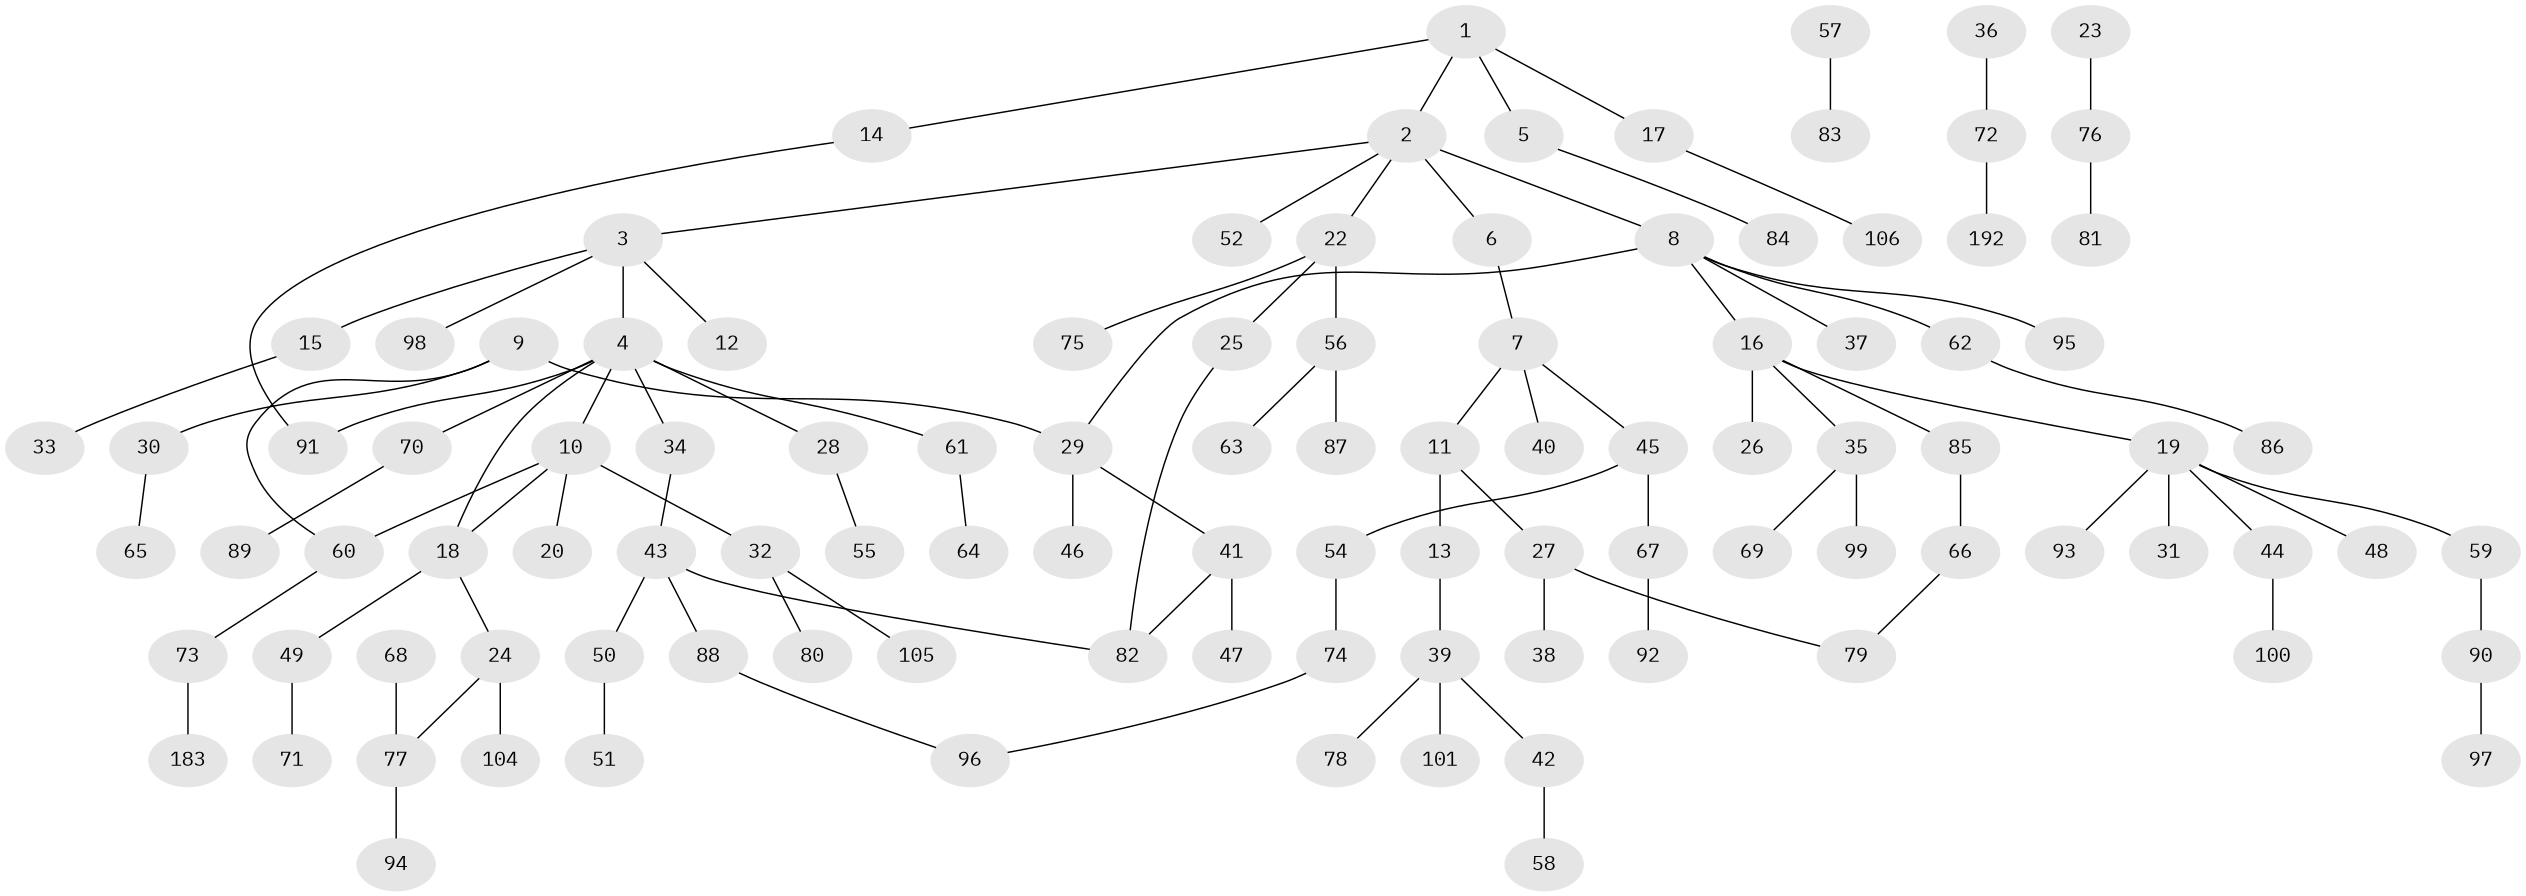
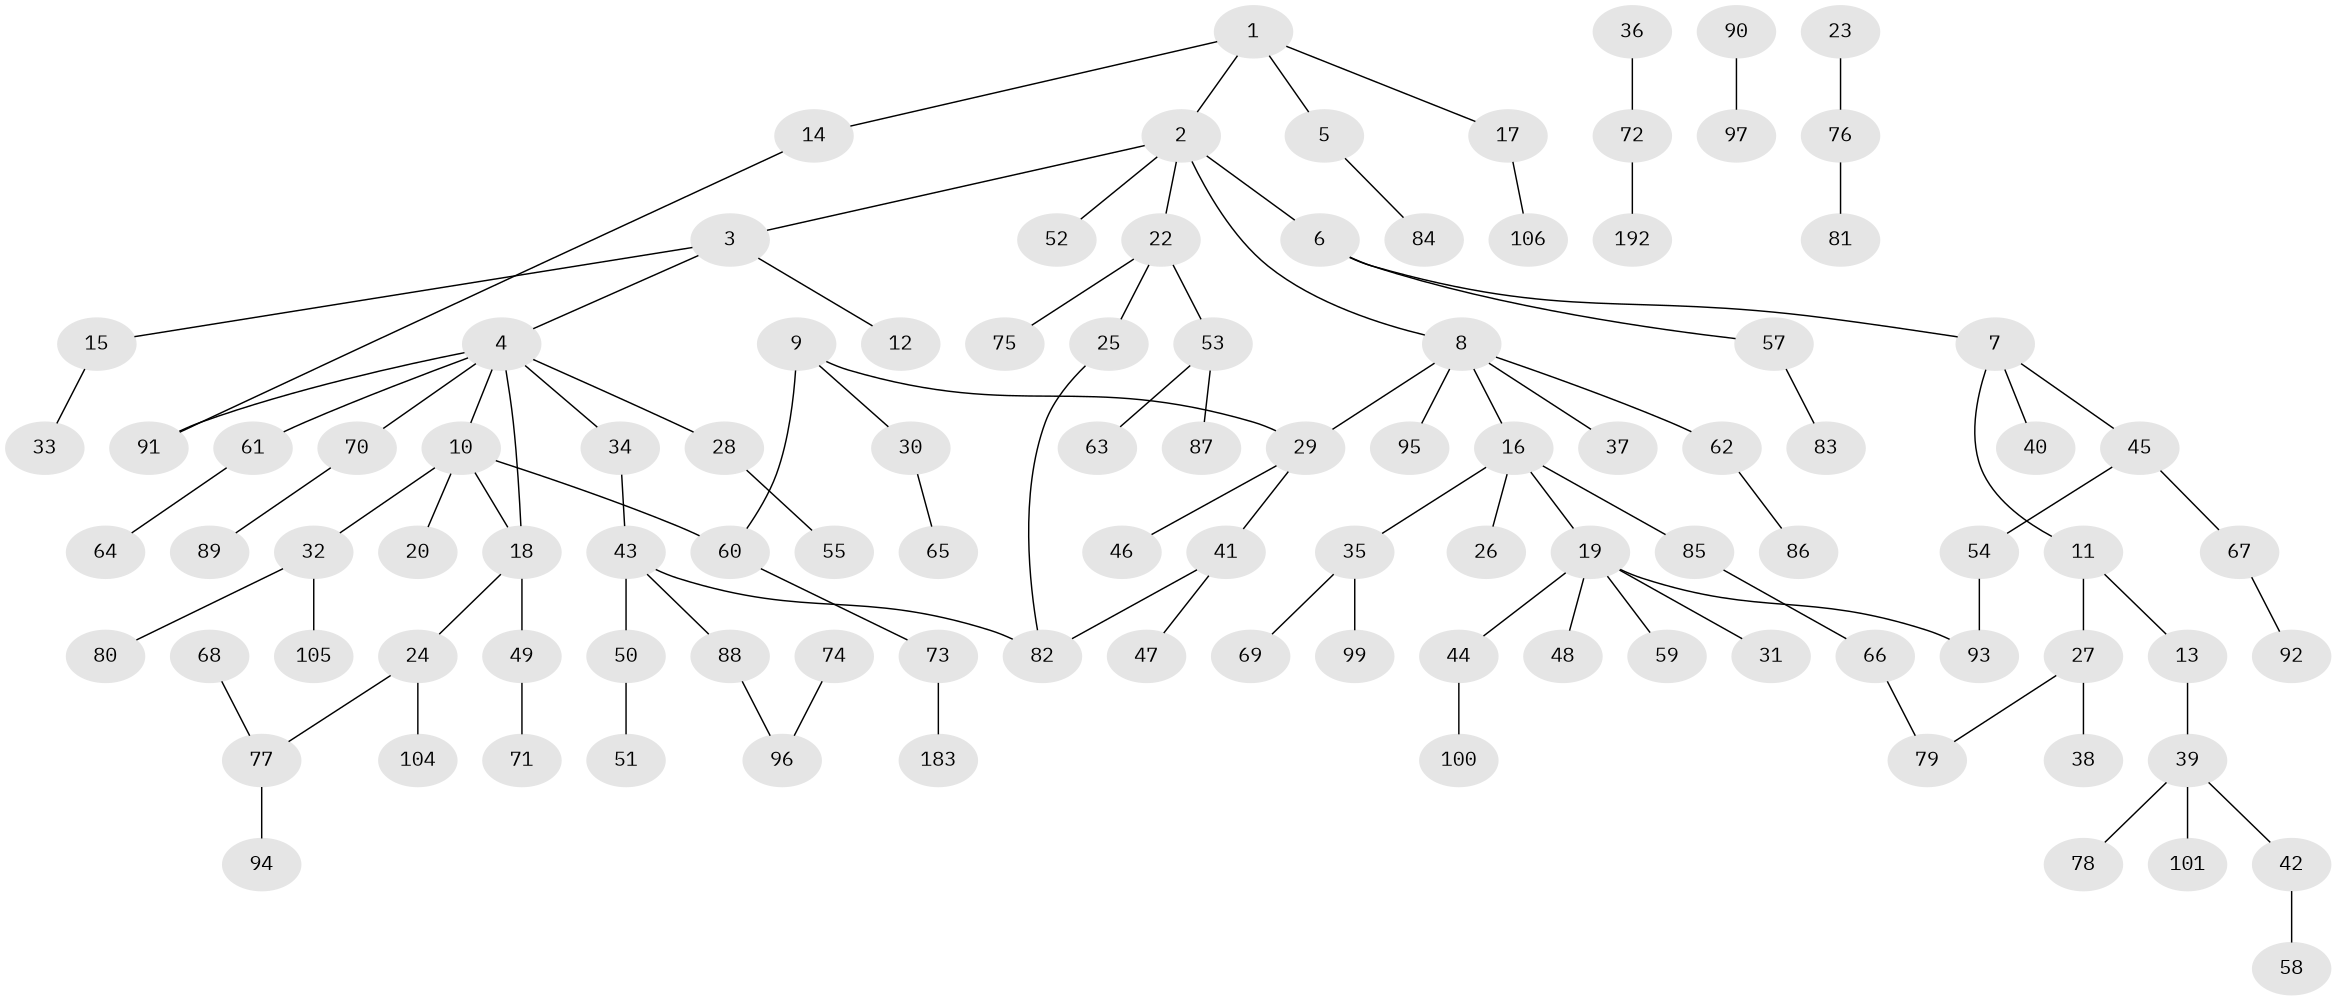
  graph {
    fontname="IBM Plex Mono"
    node [color=gray90 fontname="IBM Plex Mono" style=filled]
    edge [fontname="IBM Plex Mono"]
    1
    2
    5
    14
    17
    3
    6
    8
    22
    52
    84
    91
    106
    4
    12
    15
-   98
    7
    57
    16
    37
    62
    95
    29
    25
-   56
+   56 [label=53]
    75
    10
    18
    28
    34
    61
    70
    33
    60
    20
    32
    24
    49
    55
    43
    64
    89
    11
    40
    45
    83
    13
    27
    54
    67
    9
    30
    19
    26
    35
    85
    86
    41
    46
    65
    73
    80
    105
    36
    72
    39
    38
    79
    42
    78
    101
    31
    44
    48
    59
    93
    69
    99
    66
    104
    77
    71
    100
    90
    23
    76
    82
    63
    87
    81
    94
    47
    50
    88
    n96 [label=192]
    58
    51
    68
    96
    74
    92
    97
    n104 [label=183]
    1 -- 2
    1 -- 5
    1 -- 14
    1 -- 17
    2 -- 3
    2 -- 6
    2 -- 8
    2 -- 22
    2 -- 52
    5 -- 84
    14 -- 91
    17 -- 106
    3 -- 4
    3 -- 12
    3 -- 15
-   3 -- 98
    6 -- 7
+   6 -- 57
    8 -- 16
    8 -- 37
    8 -- 62
    8 -- 95
    8 -- 29
    22 -- 25
    22 -- 56
    22 -- 75
    4 -- 91
    4 -- 10
    4 -- 18
    4 -- 28
    4 -- 34
    4 -- 61
    4 -- 70
    15 -- 33
    7 -- 11
    7 -- 40
    7 -- 45
    57 -- 83
    16 -- 19
    16 -- 26
    16 -- 35
    16 -- 85
    62 -- 86
    29 -- 41
    29 -- 46
    25 -- 82
    56 -- 63
    56 -- 87
    10 -- 18
    10 -- 60
    10 -- 20
    10 -- 32
    18 -- 24
    18 -- 49
    28 -- 55
    34 -- 43
    61 -- 64
    70 -- 89
    60 -- 73
    32 -- 80
    32 -- 105
    24 -- 104
    24 -- 77
    49 -- 71
    43 -- 82
    43 -- 50
    43 -- 88
    11 -- 13
    11 -- 27
    45 -- 54
    45 -- 67
    13 -- 39
    27 -- 38
    27 -- 79
-   54 -- 74
+   54 -- 93
    67 -- 92
    9 -- 29
    9 -- 60
    9 -- 30
    30 -- 65
    19 -- 31
    19 -- 44
    19 -- 48
    19 -- 59
    19 -- 93
    35 -- 69
    35 -- 99
    85 -- 66
    41 -- 82
    41 -- 47
    73 -- n104
    36 -- 72
    72 -- n96
    39 -- 42
    39 -- 78
    39 -- 101
    42 -- 58
    44 -- 100
-   59 -- 90
    66 -- 79
    77 -- 94
    90 -- 97
    23 -- 76
    76 -- 81
    50 -- 51
    88 -- 96
    68 -- 77
    74 -- 96
  }
